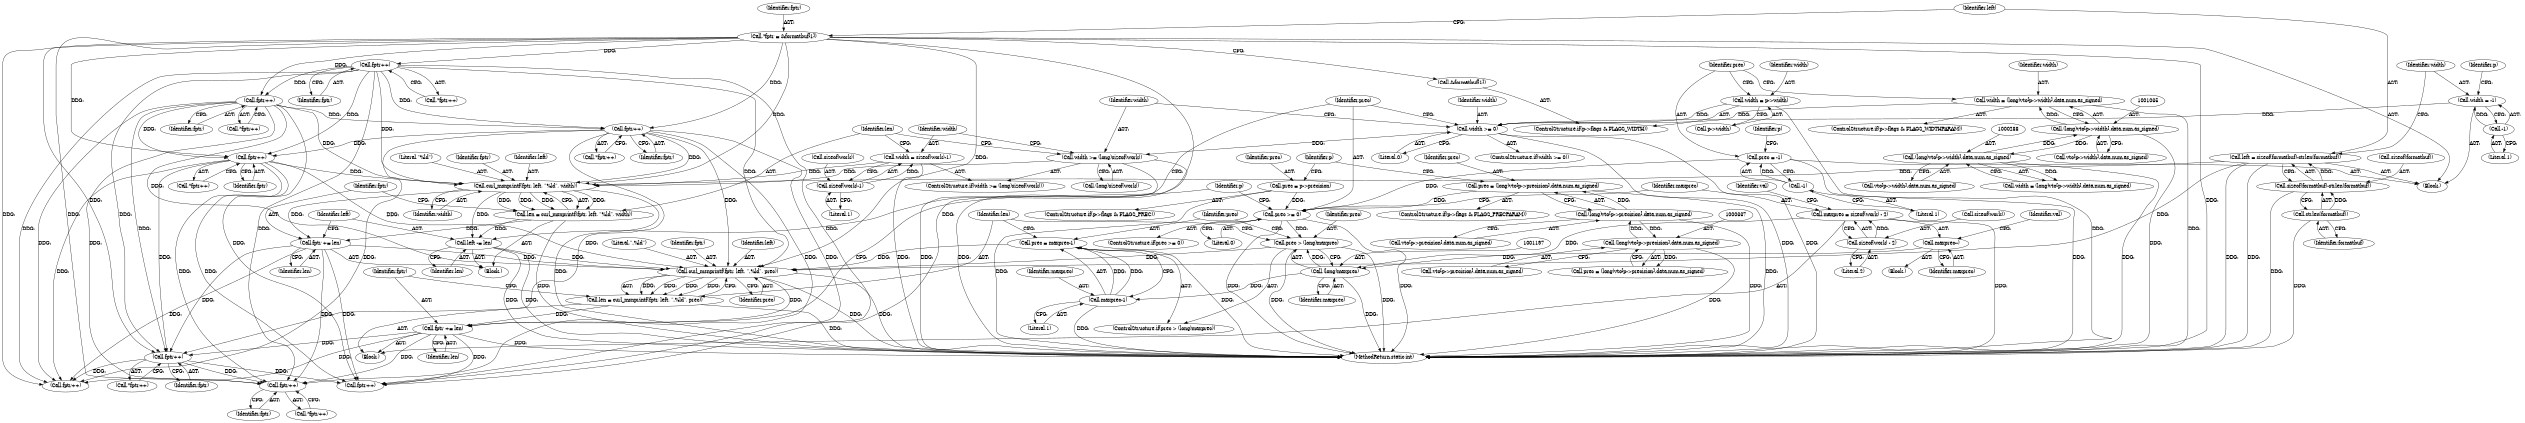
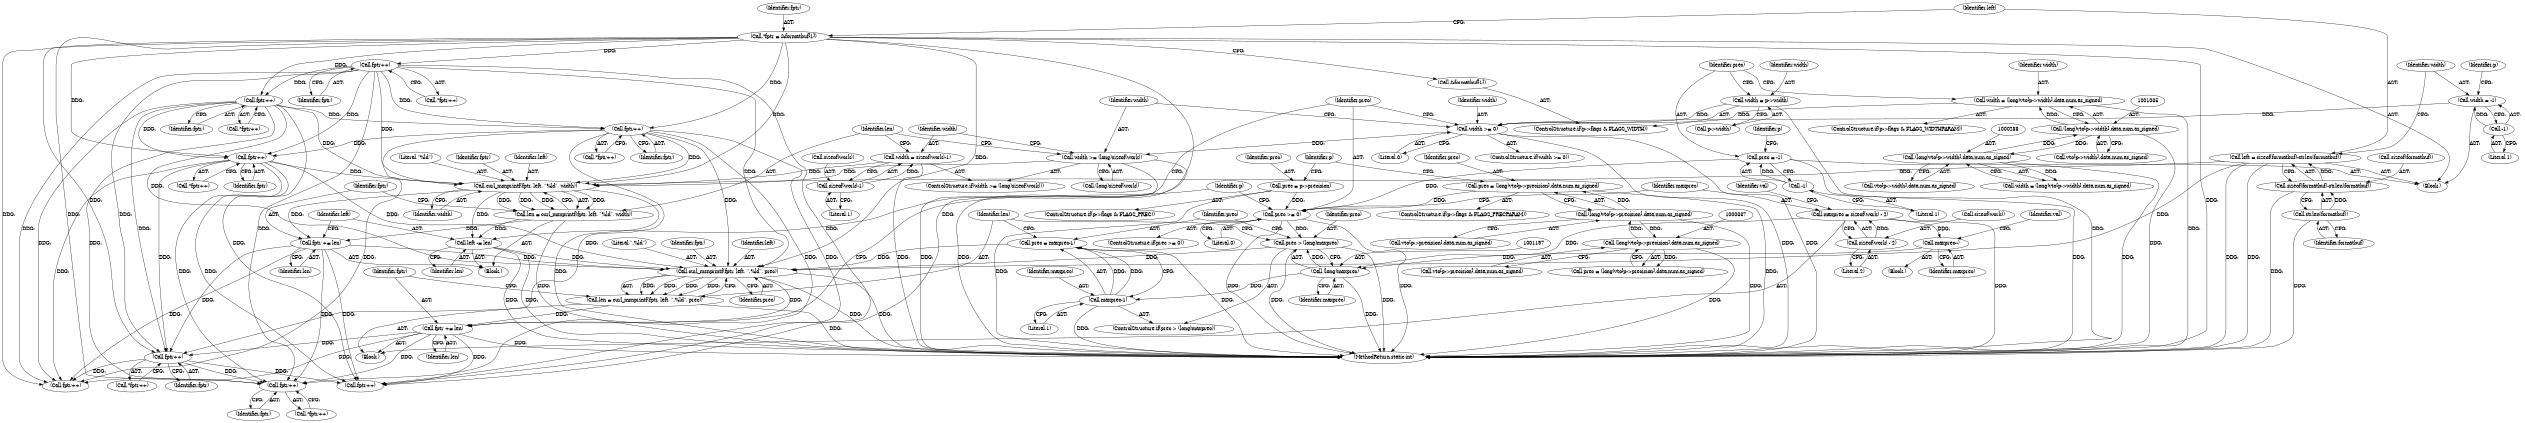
  digraph {
    n1 [label="(Call,fptr++)"]
    n2 [label="(Identifier,fptr)"]
    n3 [label="(Call,*fptr++)"]
    n4 [label="(Call,fptr++)"]
    n5 [label="(Call,fptr++)"]
    n6 [label="(Call,*fptr++)"]
    n7 [label="(Identifier,fptr)"]
    n8 [label="(Call,fptr++)"]
    n9 [label="(Call,*fptr = &formatbuf[1])"]
    n10 [label="(Call,fptr++)"]
    n11 [label="(Call,fptr++)"]
    n12 [label="(Call,fptr++)"]
    n13 [label="(Call,fptr++)"]
    n14 [label="(Call,curl_msnprintf(fptr, left, \"%ld\", width))"]
    n15 [label="(Call,curl_msnprintf(fptr, left, \".%ld\", prec))"]
    n16 [label="(Call,&formatbuf[1])"]
    n17 [label="(Block,)"]
    n18 [label="(MethodReturn,static int)"]
    n19 [label="(Identifier,fptr)"]
    n20 [label="(Call,*fptr++)"]
    n21 [label="(Call,*fptr++)"]
    n22 [label="(Identifier,fptr)"]
    n23 [label="(Call,*fptr++)"]
    n24 [label="(Identifier,fptr)"]
    n25 [label="(Call,*fptr++)"]
    n26 [label="(Identifier,fptr)"]
    n27 [label="(Call,fptr += len)"]
    n28 [label="(Call,len = curl_msnprintf(fptr, left, \"%ld\", width))"]
    n29 [label="(Call,left -= len)"]
    n30 [label="(Identifier,width)"]
    n31 [label="(Call,fptr += len)"]
    n32 [label="(Call,len = curl_msnprintf(fptr, left, \".%ld\", prec))"]
    n33 [label="(Identifier,prec)"]
    n34 [label="(ControlStructure,if(p->flags & FLAGS_WIDTH))"]
    n35 [label="(Identifier,len)"]
    n36 [label="(Block,)"]
    n37 [label="(Identifier,len)"]
    n38 [label="(Call,left = sizeof(formatbuf)-strlen(formatbuf))"]
    n39 [label="(Call,sizeof(formatbuf)-strlen(formatbuf))"]
    n40 [label="(Call,strlen(formatbuf))"]
    n41 [label="(Identifier,formatbuf)"]
    n42 [label="(Call,width >= (long)sizeof(work))"]
    n43 [label="(Call,(long)sizeof(work))"]
    n44 [label="(ControlStructure,if(width >= (long)sizeof(work)))"]
    n45 [label="(Call,width >= 0)"]
    n46 [label="(Literal,0)"]
    n47 [label="(ControlStructure,if(width >= 0))"]
    n48 [label="(Call,width = p->width)"]
    n49 [label="(Call,p->width)"]
    n50 [label="(Call,width = (long)vto[p->width].data.num.as_signed)"]
    n51 [label="(Call,(long)vto[p->width].data.num.as_signed)"]
    n52 [label="(ControlStructure,if(p->flags & FLAGS_WIDTHPARAM))"]
    n53 [label="(Call,(long)vto[p->width].data.num.as_signed)"]
    n54 [label="(Call,vto[p->width].data.num.as_signed)"]
    n55 [label="(Call,width = (long)vto[p->width].data.num.as_signed)"]
    n56 [label="(Call,vto[p->width].data.num.as_signed)"]
    n57 [label="(Call,width = -1)"]
    n58 [label="(Call,-1)"]
    n59 [label="(Literal,1)"]
    n60 [label="(Call,width = sizeof(work)-1)"]
    n61 [label="(Call,sizeof(work)-1)"]
    n62 [label="(Literal,1)"]
    n63 [label="(Block,)"]
    n64 [label="(Identifier,len)"]
    n65 [label="(Call,prec = maxprec-1)"]
    n66 [label="(Call,maxprec-1)"]
    n67 [label="(ControlStructure,if(prec > (long)maxprec))"]
    n68 [label="(Literal,1)"]
    n69 [label="(Call,(long)maxprec)"]
    n70 [label="(Call,prec > (long)maxprec)"]
    n71 [label="(Identifier,maxprec)"]
    n72 [label="(Call,maxprec--)"]
    n73 [label="(Block,)"]
    n74 [label="(Identifier,maxprec)"]
    n75 [label="(Call,maxprec = sizeof(work) - 2)"]
    n76 [label="(Call,sizeof(work) - 2)"]
    n77 [label="(Literal,2)"]
    n78 [label="(Call,prec >= 0)"]
    n79 [label="(Literal,0)"]
    n80 [label="(ControlStructure,if(prec >= 0))"]
    n81 [label="(Call,prec = p->precision)"]
    n82 [label="(ControlStructure,if(p->flags & FLAGS_PREC))"]
    n83 [label="(Call,prec = -1)"]
    n84 [label="(Call,-1)"]
    n85 [label="(Literal,1)"]
    n86 [label="(Call,prec = (long)vto[p->precision].data.num.as_signed)"]
    n87 [label="(Call,(long)vto[p->precision].data.num.as_signed)"]
    n88 [label="(ControlStructure,if(p->flags & FLAGS_PRECPARAM))"]
    n89 [label="(Call,(long)vto[p->precision].data.num.as_signed)"]
    n90 [label="(Call,vto[p->precision].data.num.as_signed)"]
    n91 [label="(Call,prec = (long)vto[p->precision].data.num.as_signed)"]
    n92 [label="(Call,vto[p->precision].data.num.as_signed)"]
    n93 [label="(Identifier,p)"]
    n94 [label="(Identifier,prec)"]
    n95 [label="(Identifier,prec)"]
    n96 [label="(Literal,\"%ld\")"]
    n97 [label="(Identifier,maxprec)"]
    n98 [label="(Identifier,left)"]
    n99 [label="(Identifier,fptr)"]
    n100 [label="(Identifier,prec)"]
    n101 [label="(Identifier,val)"]
    n102 [label="(Identifier,left)"]
    n103 [label="(Call,sizeof(work))"]
    n104 [label="(Identifier,val)"]
    n105 [label="(Identifier,fptr)"]
    n106 [label="(Identifier,fptr)"]
    n107 [label="(Identifier,width)"]
    n108 [label="(Literal,\".%ld\")"]
    n109 [label="(Identifier,prec)"]
    n110 [label="(Identifier,p)"]
    n111 [label="(Identifier,prec)"]
    n112 [label="(Identifier,fptr)"]
    n113 [label="(Identifier,width)"]
    n114 [label="(Identifier,width)"]
    n115 [label="(Identifier,maxprec)"]
    n116 [label="(Identifier,p)"]
    n117 [label="(Identifier,len)"]
    n118 [label="(Call,sizeof(work))"]
    n119 [label="(Identifier,left)"]
    n120 [label="(Identifier,width)"]
    n121 [label="(Identifier,p)"]
    n122 [label="(Identifier,width)"]
    n123 [label="(Identifier,len)"]
    n124 [label="(Identifier,fptr)"]
    n125 [label="(Identifier,prec)"]
    n126 [label="(Call,sizeof(formatbuf))"]
    n127 [label="(Identifier,left)"]
    n128 [label="(Identifier,width)"]
    1001035
    1000288
    1001197
    1000337
    n1 -> n2 [label="CFG: "]
    n1 -> n3 [label="AST: "]
    n2 -> n1 [label="AST: "]
    n3 -> n1 [label="CFG: "]
    n4 -> n1 [label="DDG: "]
    n4 -> n5 [label="DDG: "]
    n4 -> n6 [label="AST: "]
    n4 -> n7 [label="CFG: "]
    n4 -> n8 [label="DDG: "]
    n6 -> n4 [label="CFG: "]
    n7 -> n4 [label="AST: "]
    n9 -> n1 [label="DDG: "]
    n9 -> n4 [label="DDG: "]
    n9 -> n5 [label="DDG: "]
    n9 -> n8 [label="DDG: "]
    n9 -> n10 [label="DDG: "]
    n9 -> n11 [label="DDG: "]
    n9 -> n12 [label="DDG: "]
    n9 -> n13 [label="DDG: "]
    n9 -> n14 [label="DDG: "]
    n9 -> n15 [label="DDG: "]
    n9 -> n16 [label="CFG: "]
    n9 -> n17 [label="AST: "]
    n9 -> n18 [label="DDG: "]
    n10 -> n1 [label="DDG: "]
    n10 -> n4 [label="DDG: "]
    n10 -> n5 [label="DDG: "]
    n10 -> n8 [label="DDG: "]
    n10 -> n12 [label="DDG: "]
    n10 -> n13 [label="DDG: "]
    n10 -> n14 [label="DDG: "]
    n10 -> n15 [label="DDG: "]
    n10 -> n19 [label="CFG: "]
    n10 -> n20 [label="AST: "]
    n11 -> n1 [label="DDG: "]
    n11 -> n4 [label="DDG: "]
    n11 -> n5 [label="DDG: "]
    n11 -> n8 [label="DDG: "]
    n11 -> n10 [label="DDG: "]
    n11 -> n12 [label="DDG: "]
    n11 -> n13 [label="DDG: "]
    n11 -> n14 [label="DDG: "]
    n11 -> n15 [label="DDG: "]
    n11 -> n21 [label="AST: "]
    n11 -> n22 [label="CFG: "]
    n12 -> n1 [label="DDG: "]
    n12 -> n4 [label="DDG: "]
    n12 -> n5 [label="DDG: "]
    n12 -> n8 [label="DDG: "]
    n12 -> n13 [label="DDG: "]
    n12 -> n14 [label="DDG: "]
    n12 -> n15 [label="DDG: "]
    n12 -> n23 [label="AST: "]
    n12 -> n24 [label="CFG: "]
    n13 -> n1 [label="DDG: "]
    n13 -> n4 [label="DDG: "]
    n13 -> n5 [label="DDG: "]
    n13 -> n8 [label="DDG: "]
    n13 -> n14 [label="DDG: "]
    n13 -> n15 [label="DDG: "]
    n13 -> n25 [label="AST: "]
    n13 -> n26 [label="CFG: "]
    n14 -> n18 [label="DDG: "]
    n14 -> n27 [label="DDG: "]
    n14 -> n28 [label="AST: "]
    n14 -> n28 [label="DDG: "]
    n14 -> n28 [label="DDG: "]
    n14 -> n28 [label="DDG: "]
    n14 -> n28 [label="DDG: "]
    n14 -> n29 [label="DDG: "]
    n14 -> n30 [label="CFG: "]
    n15 -> n18 [label="DDG: "]
    n15 -> n18 [label="DDG: "]
    n15 -> n31 [label="DDG: "]
    n15 -> n32 [label="AST: "]
    n15 -> n32 [label="DDG: "]
    n15 -> n32 [label="DDG: "]
    n15 -> n32 [label="DDG: "]
    n15 -> n32 [label="DDG: "]
    n15 -> n33 [label="CFG: "]
    n16 -> n34 [label="AST: "]
    n19 -> n10 [label="AST: "]
    n20 -> n10 [label="CFG: "]
    n21 -> n11 [label="CFG: "]
    n22 -> n11 [label="AST: "]
    n23 -> n12 [label="CFG: "]
    n24 -> n12 [label="AST: "]
    n25 -> n13 [label="CFG: "]
    n26 -> n13 [label="AST: "]
    n27 -> n1 [label="DDG: "]
    n27 -> n4 [label="DDG: "]
    n27 -> n5 [label="DDG: "]
    n27 -> n8 [label="DDG: "]
    n27 -> n15 [label="DDG: "]
    n27 -> n35 [label="CFG: "]
    n27 -> n36 [label="AST: "]
    n28 -> n14 [label="CFG: "]
    n28 -> n18 [label="DDG: "]
    n28 -> n27 [label="DDG: "]
    n28 -> n29 [label="DDG: "]
    n28 -> n36 [label="AST: "]
    n29 -> n15 [label="DDG: "]
    n29 -> n18 [label="DDG: "]
    n29 -> n18 [label="DDG: "]
    n29 -> n36 [label="AST: "]
    n29 -> n37 [label="CFG: "]
    n30 -> n14 [label="AST: "]
    n31 -> n1 [label="DDG: "]
    n31 -> n4 [label="DDG: "]
    n31 -> n5 [label="DDG: "]
    n31 -> n8 [label="DDG: "]
    n31 -> n18 [label="DDG: "]
    n31 -> n63 [label="AST: "]
    n31 -> n64 [label="CFG: "]
    n32 -> n15 [label="CFG: "]
    n32 -> n18 [label="DDG: "]
    n32 -> n31 [label="DDG: "]
    n32 -> n63 [label="AST: "]
    n33 -> n15 [label="AST: "]
    n35 -> n27 [label="AST: "]
    n37 -> n29 [label="AST: "]
    n38 -> n14 [label="DDG: "]
    n38 -> n15 [label="DDG: "]
    n38 -> n17 [label="AST: "]
    n38 -> n18 [label="DDG: "]
    n38 -> n18 [label="DDG: "]
    n38 -> n39 [label="CFG: "]
    n39 -> n18 [label="DDG: "]
    n39 -> n38 [label="AST: "]
    n39 -> n38 [label="DDG: "]
    n39 -> n40 [label="CFG: "]
    n40 -> n18 [label="DDG: "]
    n40 -> n39 [label="AST: "]
    n40 -> n39 [label="DDG: "]
    n40 -> n41 [label="CFG: "]
    n41 -> n40 [label="AST: "]
    n42 -> n14 [label="DDG: "]
    n42 -> n18 [label="DDG: "]
    n42 -> n18 [label="DDG: "]
    n42 -> n43 [label="CFG: "]
    n42 -> n44 [label="AST: "]
    n43 -> n42 [label="AST: "]
    n45 -> n18 [label="DDG: "]
    n45 -> n18 [label="DDG: "]
    n45 -> n42 [label="DDG: "]
    n45 -> n46 [label="CFG: "]
    n45 -> n47 [label="AST: "]
    n46 -> n45 [label="AST: "]
    n48 -> n18 [label="DDG: "]
    n48 -> n34 [label="AST: "]
    n48 -> n45 [label="DDG: "]
    n48 -> n49 [label="CFG: "]
    n49 -> n48 [label="AST: "]
    n50 -> n18 [label="DDG: "]
    n50 -> n45 [label="DDG: "]
    n50 -> n51 [label="CFG: "]
    n50 -> n52 [label="AST: "]
    n51 -> n18 [label="DDG: "]
    n51 -> n50 [label="AST: "]
    n51 -> n50 [label="DDG: "]
    n51 -> n53 [label="DDG: "]
    n51 -> n54 [label="CFG: "]
    n53 -> n18 [label="DDG: "]
    n53 -> n51 [label="DDG: "]
    n53 -> n55 [label="AST: "]
    n53 -> n55 [label="DDG: "]
    n53 -> n56 [label="CFG: "]
    n54 -> n51 [label="AST: "]
    n55 -> n53 [label="CFG: "]
    n56 -> n53 [label="AST: "]
    n57 -> n17 [label="AST: "]
    n57 -> n45 [label="DDG: "]
    n57 -> n58 [label="CFG: "]
    n58 -> n57 [label="AST: "]
    n58 -> n57 [label="DDG: "]
    n58 -> n59 [label="CFG: "]
    n59 -> n58 [label="AST: "]
    n60 -> n14 [label="DDG: "]
    n60 -> n18 [label="DDG: "]
    n60 -> n44 [label="AST: "]
    n60 -> n61 [label="CFG: "]
    n61 -> n60 [label="AST: "]
    n61 -> n60 [label="DDG: "]
    n61 -> n62 [label="CFG: "]
    n62 -> n61 [label="AST: "]
    n64 -> n31 [label="AST: "]
    n65 -> n15 [label="DDG: "]
    n65 -> n18 [label="DDG: "]
    n65 -> n66 [label="CFG: "]
-   n65 -> n67 [label="AST: "]
+   n66 -> n67 [label="AST: "]
    n66 -> n18 [label="DDG: "]
    n66 -> n65 [label="AST: "]
    n66 -> n65 [label="DDG: "]
    n66 -> n65 [label="DDG: "]
    n66 -> n68 [label="CFG: "]
    n68 -> n66 [label="AST: "]
    n69 -> n18 [label="DDG: "]
    n69 -> n66 [label="DDG: "]
    n69 -> n70 [label="AST: "]
    n69 -> n70 [label="DDG: "]
    n69 -> n71 [label="CFG: "]
    n70 -> n15 [label="DDG: "]
    n70 -> n18 [label="DDG: "]
    n70 -> n18 [label="DDG: "]
    n70 -> n67 [label="AST: "]
    n70 -> n69 [label="CFG: "]
    n71 -> n69 [label="AST: "]
    n72 -> n69 [label="DDG: "]
    n72 -> n73 [label="AST: "]
    n72 -> n74 [label="CFG: "]
    n74 -> n72 [label="AST: "]
    n75 -> n18 [label="DDG: "]
    n75 -> n63 [label="AST: "]
    n75 -> n69 [label="DDG: "]
-   n75 -> n72 [label="AST: "]
+   n75 -> n72 [label="DDG: "]
    n75 -> n76 [label="CFG: "]
    n76 -> n75 [label="AST: "]
    n76 -> n75 [label="DDG: "]
    n76 -> n77 [label="CFG: "]
    n77 -> n76 [label="AST: "]
    n78 -> n18 [label="DDG: "]
    n78 -> n18 [label="DDG: "]
    n78 -> n70 [label="DDG: "]
    n78 -> n79 [label="CFG: "]
    n78 -> n80 [label="AST: "]
    n79 -> n78 [label="AST: "]
    n81 -> n18 [label="DDG: "]
    n81 -> n78 [label="DDG: "]
    n81 -> n82 [label="AST: "]
    n83 -> n17 [label="AST: "]
    n83 -> n18 [label="DDG: "]
    n83 -> n78 [label="DDG: "]
    n83 -> n84 [label="CFG: "]
    n84 -> n83 [label="AST: "]
    n84 -> n83 [label="DDG: "]
    n84 -> n85 [label="CFG: "]
    n85 -> n84 [label="AST: "]
    n86 -> n18 [label="DDG: "]
    n86 -> n78 [label="DDG: "]
    n86 -> n87 [label="CFG: "]
    n86 -> n88 [label="AST: "]
    n87 -> n18 [label="DDG: "]
    n87 -> n86 [label="AST: "]
    n87 -> n86 [label="DDG: "]
    n87 -> n89 [label="DDG: "]
    n87 -> n90 [label="CFG: "]
    n89 -> n18 [label="DDG: "]
    n89 -> n87 [label="DDG: "]
    n89 -> n91 [label="AST: "]
    n89 -> n91 [label="DDG: "]
    n89 -> n92 [label="CFG: "]
    n90 -> n87 [label="AST: "]
    n91 -> n89 [label="CFG: "]
    n92 -> n89 [label="AST: "]
    n93 -> n57 [label="CFG: "]
    n94 -> n81 [label="AST: "]
    n95 -> n29 [label="CFG: "]
    n95 -> n45 [label="CFG: "]
    n95 -> n78 [label="AST: "]
    n96 -> n14 [label="AST: "]
    n97 -> n66 [label="AST: "]
    n98 -> n15 [label="AST: "]
    n99 -> n14 [label="AST: "]
    n100 -> n86 [label="AST: "]
    n101 -> n75 [label="CFG: "]
    n102 -> n9 [label="CFG: "]
    n102 -> n38 [label="AST: "]
    n103 -> n61 [label="AST: "]
    n104 -> n72 [label="CFG: "]
    n105 -> n9 [label="AST: "]
    n106 -> n31 [label="AST: "]
    n106 -> n32 [label="CFG: "]
    n107 -> n48 [label="AST: "]
    n108 -> n15 [label="AST: "]
    n109 -> n70 [label="AST: "]
    n110 -> n31 [label="CFG: "]
    n110 -> n78 [label="CFG: "]
    n111 -> n65 [label="AST: "]
    n111 -> n70 [label="CFG: "]
    n112 -> n27 [label="AST: "]
    n112 -> n28 [label="CFG: "]
    n113 -> n38 [label="CFG: "]
    n113 -> n57 [label="AST: "]
    n114 -> n50 [label="AST: "]
    n115 -> n75 [label="AST: "]
    n115 -> n78 [label="CFG: "]
    n116 -> n83 [label="CFG: "]
    n117 -> n28 [label="AST: "]
    n117 -> n42 [label="CFG: "]
    n117 -> n60 [label="CFG: "]
    n118 -> n76 [label="AST: "]
    n119 -> n14 [label="AST: "]
    n120 -> n42 [label="AST: "]
    n120 -> n45 [label="CFG: "]
    n121 -> n81 [label="CFG: "]
    n121 -> n86 [label="CFG: "]
    n122 -> n42 [label="CFG: "]
    n122 -> n60 [label="AST: "]
    n123 -> n32 [label="AST: "]
    n123 -> n65 [label="CFG: "]
    n123 -> n70 [label="CFG: "]
    n124 -> n15 [label="AST: "]
    n125 -> n48 [label="CFG: "]
    n125 -> n50 [label="CFG: "]
    n125 -> n83 [label="AST: "]
    n126 -> n39 [label="AST: "]
    n127 -> n27 [label="CFG: "]
    n127 -> n29 [label="AST: "]
    n128 -> n45 [label="AST: "]
    1001035 -> n51 [label="AST: "]
    1000288 -> n53 [label="AST: "]
    1001197 -> n69 [label="AST: "]
    1000337 -> n89 [label="AST: "]
  }
